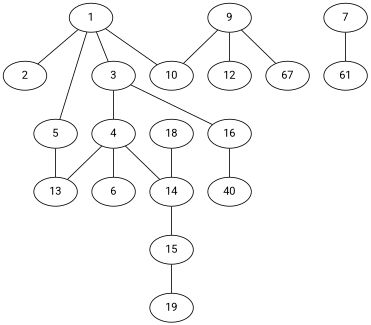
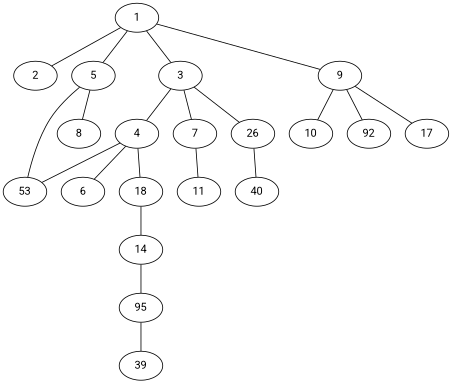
  graph {
    fontname=Roboto
    node [fontname=Roboto]
    edge [fontname=Roboto]
    1
    2
    3
    5
    9
    4
    7
-   16
-   13
+   16 [label=26]
+   13 [label=53]
+   8
    10
-   12
-   17 [label=67]
+   12 [label=92]
+   17
    6
    18
-   11 [label=61]
+   11
    n17 [label=40]
    14
-   15
-   19
+   15 [label=95]
+   19 [label=39]
    1 -- 2
    1 -- 3
    1 -- 5
-   1 -- 10
+   1 -- 9
    3 -- 4
+   3 -- 7
    3 -- 16
    5 -- 13
+   5 -- 8
    9 -- 10
    9 -- 12
    9 -- 17
    4 -- 13
    4 -- 6
-   4 -- 14
+   4 -- 18
    7 -- 11
    16 -- n17
    18 -- 14
    14 -- 15
    15 -- 19
  }
